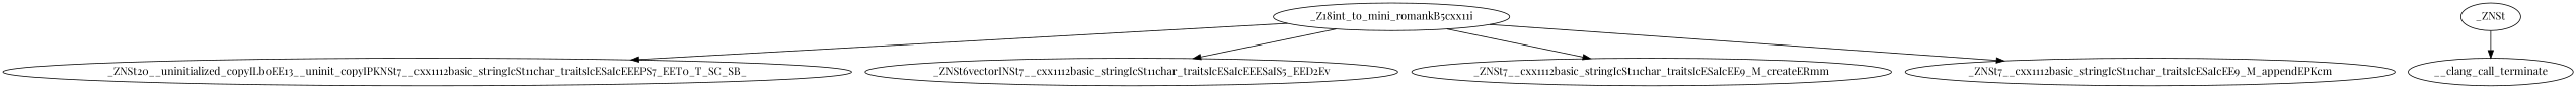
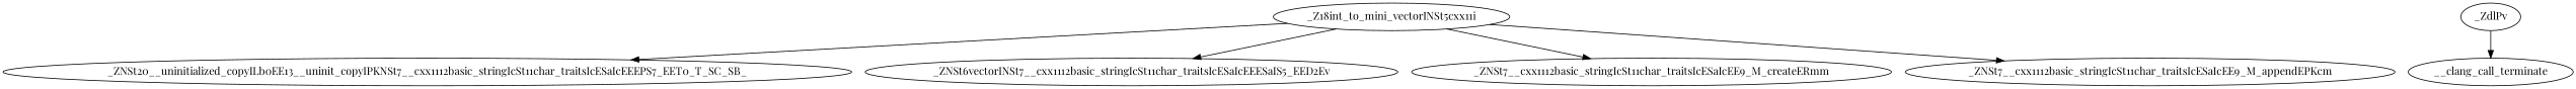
  digraph {
    fontname="Playfair Display"
    node [fontname="Playfair Display"]
    edge [fontname="Playfair Display"]
-   n1 [label=_Z18int_to_mini_romankB5cxx11i]
+   n1 [label=_Z18int_to_mini_vectorINSt5cxx11i]
    n2 [label=_ZNSt20__uninitialized_copyILb0EE13__uninit_copyIPKNSt7__cxx1112basic_stringIcSt11char_traitsIcESaIcEEEPS7_EET0_T_SC_SB_]
    n3 [label=_ZNSt6vectorINSt7__cxx1112basic_stringIcSt11char_traitsIcESaIcEEESaIS5_EED2Ev]
    n4 [label=_ZNSt7__cxx1112basic_stringIcSt11char_traitsIcESaIcEE9_M_createERmm]
    n5 [label=_ZNSt7__cxx1112basic_stringIcSt11char_traitsIcESaIcEE9_M_appendEPKcm]
    n6 [label=__clang_call_terminate]
-   n7 [label=_ZNSt]
+   n7 [label=_ZdlPv]
    n1 -> n2
    n1 -> n3
    n1 -> n4
    n1 -> n5
    n7 -> n6
  }
